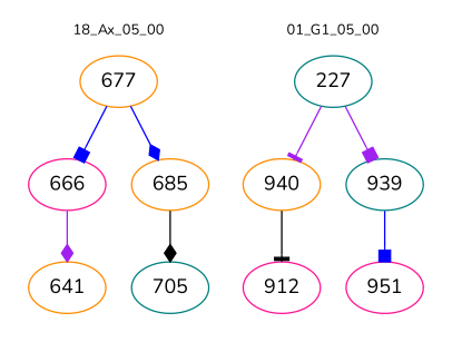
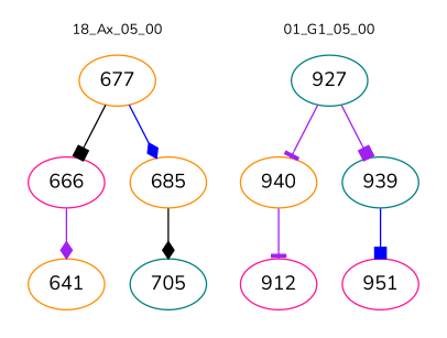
  digraph {
    fontname=Nunito
    node [color=darkorange fontname=Nunito]
    edge [arrowhead=box color=blue fontname=Nunito]
    n1 [label=677]
    n2 [color=deeppink label=666]
    n3 [label=685]
    n4 [label=641]
    n5 [color=teal label=705]
-   n6 [color=teal label=227]
+   n6 [color=teal label=927]
    n7 [label=940]
    n8 [color=teal label=939]
    n9 [color=deeppink label=912]
    n10 [color=deeppink label=951]
    subgraph cluster_1 {
      color=white
      fontsize=10
      label="18_Ax_05_00"
      n1
      n2
      n3
      n4
      n5
    }
    subgraph cluster_2 {
      color=white
      fontsize=10
      label="01_G1_05_00"
      n6
      n7
      n8
      n9
      n10
    }
-   n1 -> n2
+   n1 -> n2 [color=black]
    n1 -> n3 [arrowhead=diamond]
    n2 -> n4 [arrowhead=diamond color=purple]
    n3 -> n5 [arrowhead=diamond color=black]
    n6 -> n7 [arrowhead=tee color=purple]
    n6 -> n8 [color=purple]
-   n7 -> n9 [arrowhead=tee color=black]
+   n7 -> n9 [arrowhead=tee color=purple]
    n8 -> n10
  }
